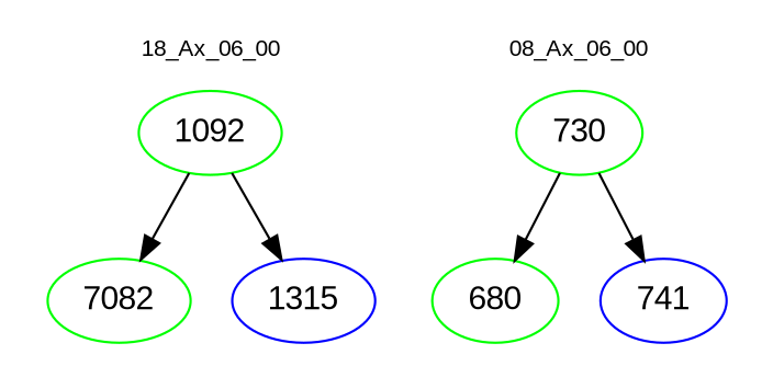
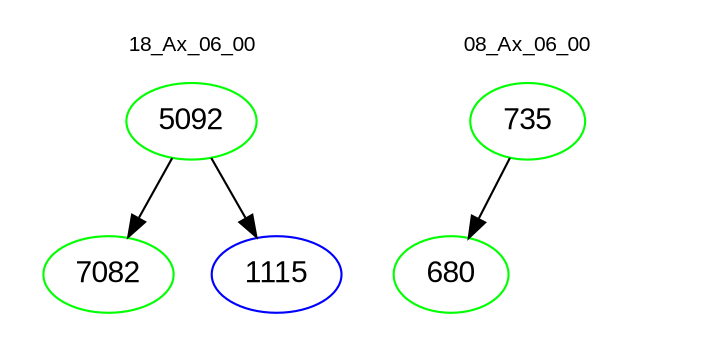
  digraph {
    fontname="Liberation Sans"
    node [color=green fontname="Liberation Sans"]
    edge [color=black fontname="Liberation Sans"]
-   n1 [label=1092]
+   n1 [label=5092]
    n2 [label=7082]
-   n3 [color=blue label=1315]
-   n4 [label=730]
+   n3 [color=blue label=1115]
+   n4 [label=735]
    n5 [label=680]
-   n6 [color=blue label=741]
    subgraph cluster_1 {
      color=white
      fontsize=10
      label="18_Ax_06_00"
      n1
      n2
      n3
    }
    subgraph cluster_2 {
      color=white
      fontsize=10
      label="08_Ax_06_00"
      n4
      n5
-     n6
    }
    n1 -> n2
    n1 -> n3
    n4 -> n5
-   n4 -> n6
  }
